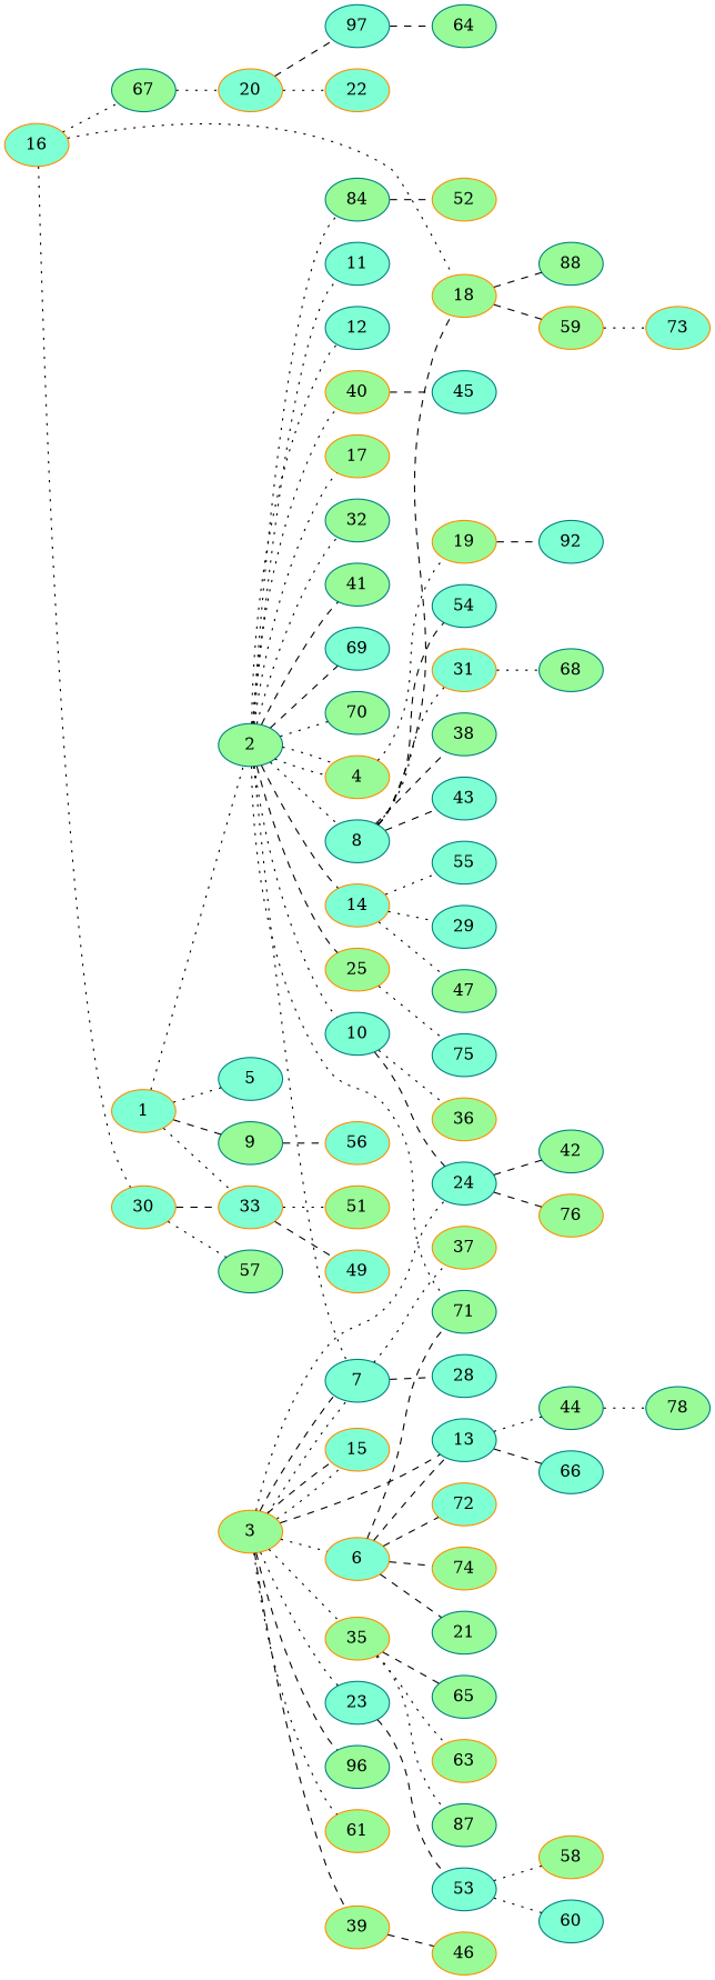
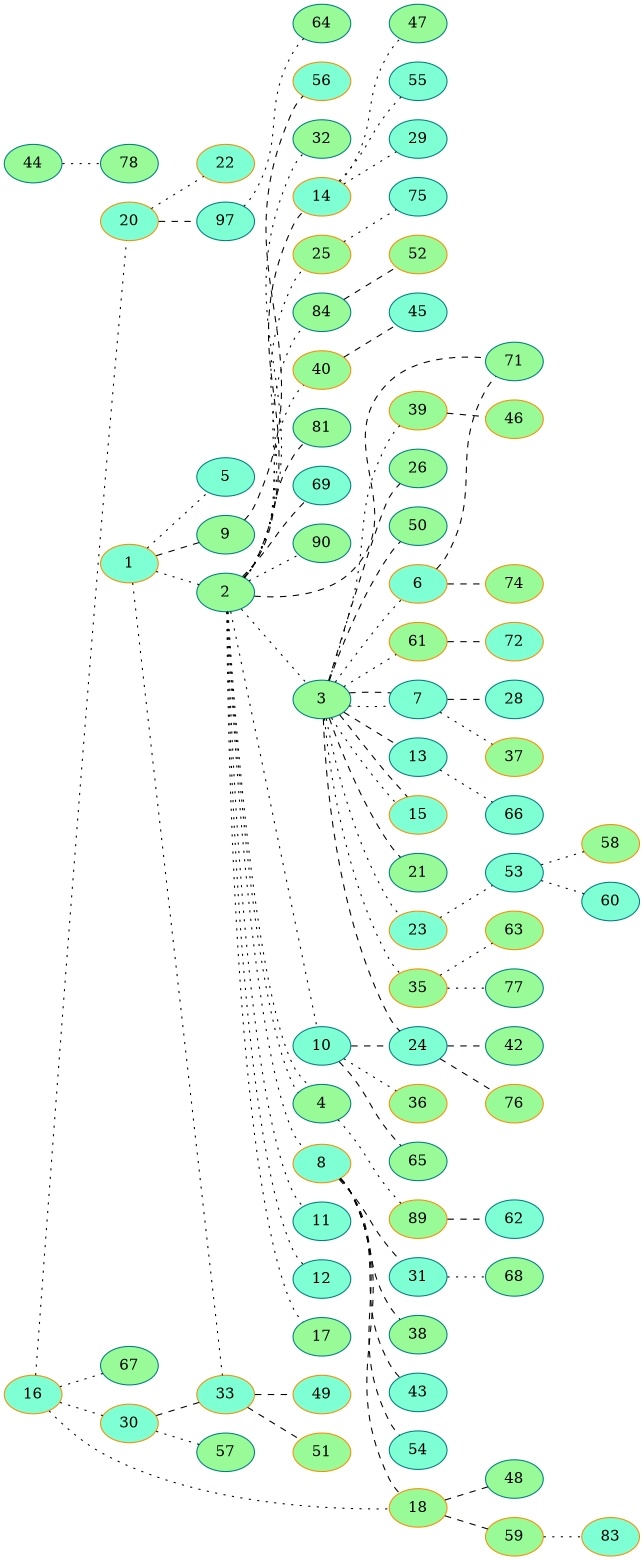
  graph {
    rankdir=LR
    node [color=teal fillcolor=palegreen style=filled]
    edge [style=dotted]
    1 [color=darkorange fillcolor=aquamarine]
    2
    5 [fillcolor=aquamarine]
    9
    33 [color=darkorange fillcolor=aquamarine]
-   3 [color=darkorange]
-   4 [color=darkorange]
-   8 [fillcolor=aquamarine]
+   3
+   4
+   8 [color=darkorange fillcolor=aquamarine]
    10 [fillcolor=aquamarine]
    11 [fillcolor=aquamarine]
    12 [fillcolor=aquamarine]
    14 [color=darkorange fillcolor=aquamarine]
-   17 [color=darkorange]
+   17
    25 [color=darkorange]
    32
    n16 [label=84]
    40 [color=darkorange]
-   41
+   41 [label=81]
    69 [fillcolor=aquamarine]
-   70
+   70 [label=90]
    71
    56 [color=darkorange fillcolor=aquamarine]
    49 [color=darkorange fillcolor=aquamarine]
    51 [color=darkorange]
    6 [color=darkorange fillcolor=aquamarine]
    7 [fillcolor=aquamarine]
    13 [fillcolor=aquamarine]
    15 [color=darkorange fillcolor=aquamarine]
    21
-   23 [fillcolor=aquamarine]
+   23 [color=darkorange fillcolor=aquamarine]
    24 [fillcolor=aquamarine]
-   26 [label=96]
+   26
    35 [color=darkorange]
    39 [color=darkorange]
+   50
    61 [color=darkorange]
-   19 [color=darkorange]
-   31 [color=darkorange fillcolor=aquamarine]
+   19 [color=darkorange label=89]
+   31 [fillcolor=aquamarine]
    38
    43 [fillcolor=aquamarine]
    54 [fillcolor=aquamarine]
    18 [color=darkorange]
    36 [color=darkorange]
    65
    29 [fillcolor=aquamarine]
    47
    55 [fillcolor=aquamarine]
    75 [fillcolor=aquamarine]
    52 [color=darkorange]
    45 [fillcolor=aquamarine]
    72 [color=darkorange fillcolor=aquamarine]
    74 [color=darkorange]
    28 [fillcolor=aquamarine]
    37 [color=darkorange]
    44
    66 [fillcolor=aquamarine]
    53 [fillcolor=aquamarine]
    42
    76 [color=darkorange]
    63 [color=darkorange]
-   77 [label=87]
+   77
    46 [color=darkorange]
-   62 [fillcolor=aquamarine label=92]
+   62 [fillcolor=aquamarine]
    16 [color=darkorange fillcolor=aquamarine]
    20 [color=darkorange fillcolor=aquamarine]
    30 [color=darkorange fillcolor=aquamarine]
    67
    68
    78
-   48 [label=88]
+   48
    59 [color=darkorange]
    22 [color=darkorange fillcolor=aquamarine]
    n73 [fillcolor=aquamarine label=97]
    57
-   73 [color=darkorange fillcolor=aquamarine]
+   73 [color=darkorange fillcolor=aquamarine label=83]
    64
    58 [color=darkorange]
    60 [fillcolor=aquamarine]
    1 -- 2
    1 -- 5
    1 -- 9 [style=dashed]
    1 -- 33
-   2 -- 7
+   2 -- 3
    2 -- 4
    2 -- 4
    2 -- 8
    2 -- 10
    2 -- 11
    2 -- 12
    2 -- 14 [style=dashed]
    2 -- 17
-   2 -- 25 [style=dashed]
+   2 -- 25
    2 -- 32
    2 -- n16
    2 -- 40
    2 -- 41 [style=dashed]
    2 -- 69 [style=dashed]
    2 -- 70
-   2 -- 71
+   2 -- 71 [style=dashed]
    9 -- 56 [style=dashed]
    33 -- 49 [style=dashed]
-   33 -- 51
+   33 -- 51 [style=dashed]
    3 -- 6
    3 -- 7
    3 -- 7 [style=dashed]
    3 -- 13 [style=dashed]
    3 -- 15
    3 -- 15 [style=dashed]
-   6 -- 21 [style=dashed]
+   3 -- 21 [style=dashed]
    3 -- 23
-   3 -- 24
+   3 -- 24 [style=dashed]
    3 -- 26 [style=dashed]
    3 -- 35
-   3 -- 39 [style=dashed]
+   3 -- 39
+   3 -- 50 [style=dashed]
    3 -- 61
    4 -- 19
-   8 -- 31
+   8 -- 31 [style=dashed]
    8 -- 38 [style=dashed]
    8 -- 43 [style=dashed]
    8 -- 54 [style=dashed]
    8 -- 18 [style=dashed]
    10 -- 24 [style=dashed]
    10 -- 36
-   35 -- 65 [style=dashed]
+   10 -- 65 [style=dashed]
    14 -- 29
    14 -- 47
    14 -- 55
    25 -- 75
    n16 -- 52 [style=dashed]
    40 -- 45 [style=dashed]
    6 -- 71 [style=dashed]
-   6 -- 13 [style=dashed]
-   6 -- 72 [style=dashed]
+   61 -- 72 [style=dashed]
    6 -- 74 [style=dashed]
    7 -- 28 [style=dashed]
    7 -- 37
-   13 -- 44
-   13 -- 66 [style=dashed]
-   23 -- 53 [style=dashed]
+   13 -- 66
+   23 -- 53
    24 -- 42 [style=dashed]
    24 -- 76 [style=dashed]
    35 -- 63
    35 -- 77
    39 -- 46 [style=dashed]
    19 -- 62 [style=dashed]
    31 -- 68
    18 -- 48 [style=dashed]
    18 -- 59 [style=dashed]
    44 -- 78
    53 -- 58
    53 -- 60
    16 -- 18
-   67 -- 20
+   16 -- 20
    16 -- 30
    16 -- 67
    20 -- 22
    20 -- n73 [style=dashed]
    30 -- 33 [style=dashed]
    30 -- 57
    59 -- 73
-   n73 -- 64 [style=dashed]
+   n73 -- 64
  }
